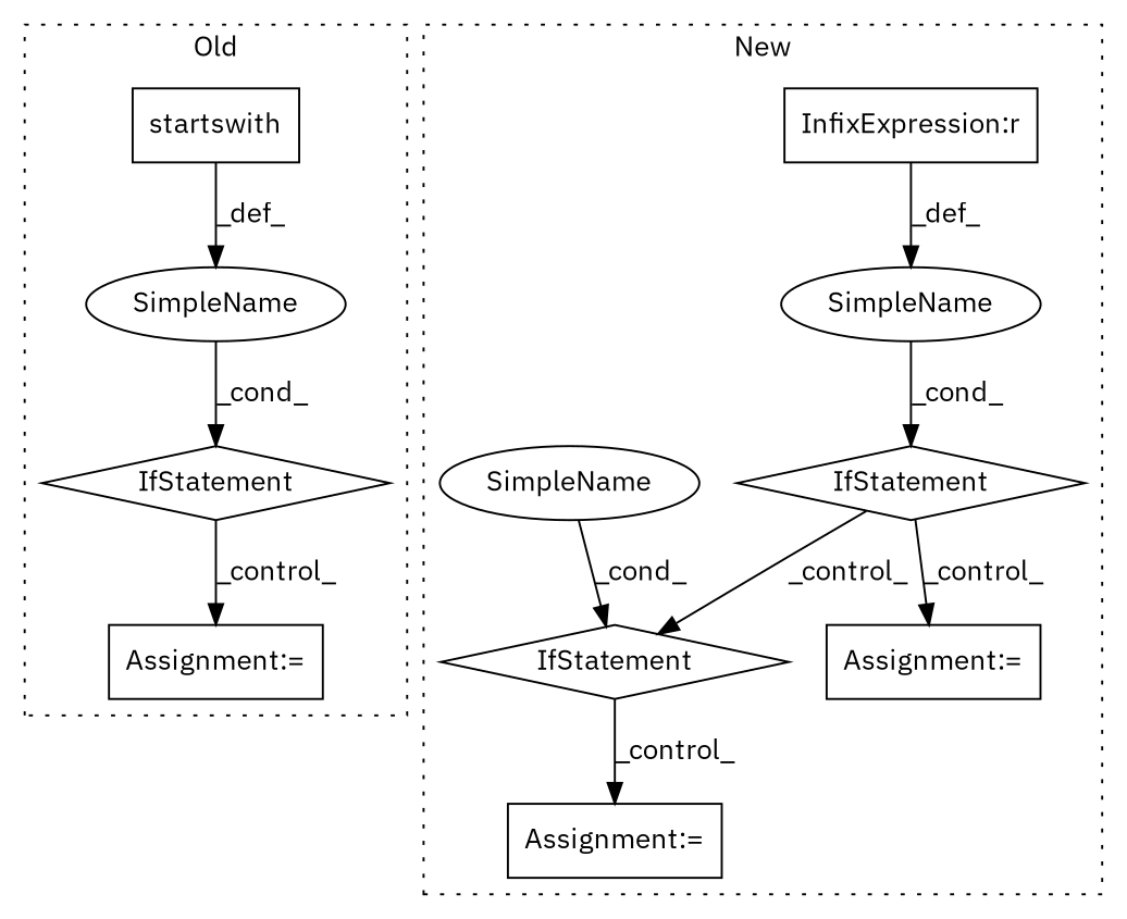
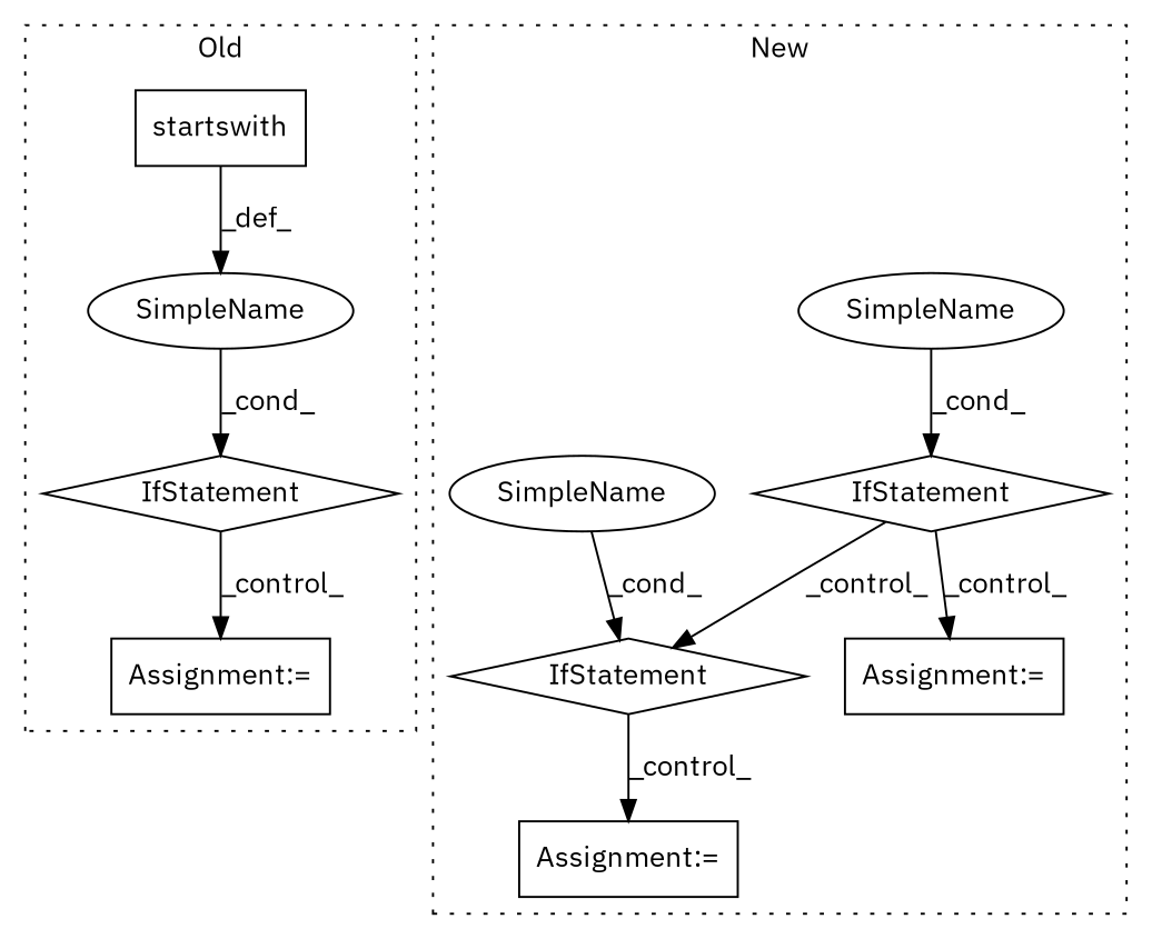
  digraph {
    fontname="IBM Plex Sans"
    node [a=25 fontname="IBM Plex Sans" shape=box]
    edge [fontname="IBM Plex Sans"]
    n1 [a=32 l="11,1" label=startswith s="5558,5577"]
    n2 [l="4,2" label=IfStatement s="5535,5578" shape=diamond]
    n3 [a=7 l=8 label="Assignment:=" s=5755]
    n4 [a=42 label=SimpleName shape=ellipse]
    n5 [l="4,2" label=IfStatement s="5879,5911" shape=diamond]
    n6 [a=7 l=1 label="Assignment:=" s=6096]
    n7 [a=42 label=SimpleName shape=ellipse]
-   n8 [a=27 l=4 label="InfixExpression:r" s=5896]
    n9 [a=7 l=1 label="Assignment:=" s=5928]
    n10 [l="10,2" label=IfStatement s="6020,6041" shape=diamond]
    n11 [a=42 label=SimpleName shape=ellipse]
    subgraph cluster_1 {
      label=Old
      style=dotted
      n1
      n2
      n3
      n4
    }
    subgraph cluster_2 {
      label=New
      style=dotted
      n5
      n6
      n7
-     n8
      n9
      n10
      n11
    }
    n1 -> n4 [label=_def_]
    n2 -> n3 [label=_control_]
    n4 -> n2 [label=_cond_]
    n5 -> n9 [label=_control_]
    n5 -> n10 [label=_control_]
    n7 -> n5 [label=_cond_]
-   n8 -> n7 [label=_def_]
    n10 -> n6 [label=_control_]
    n11 -> n10 [label=_cond_]
  }
